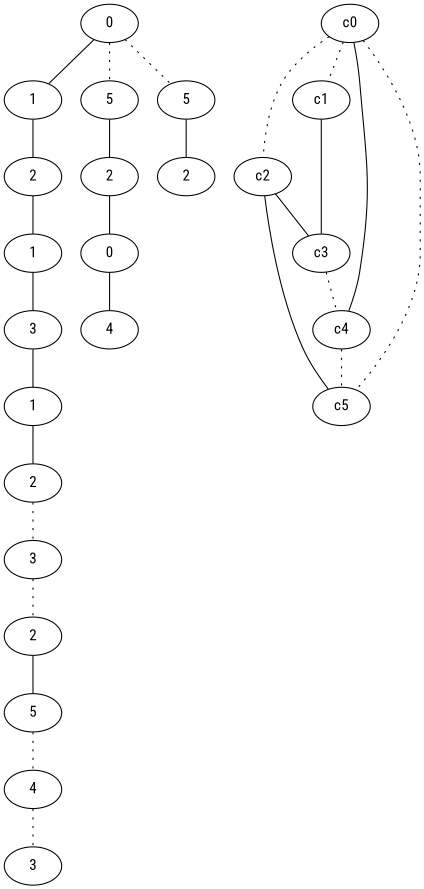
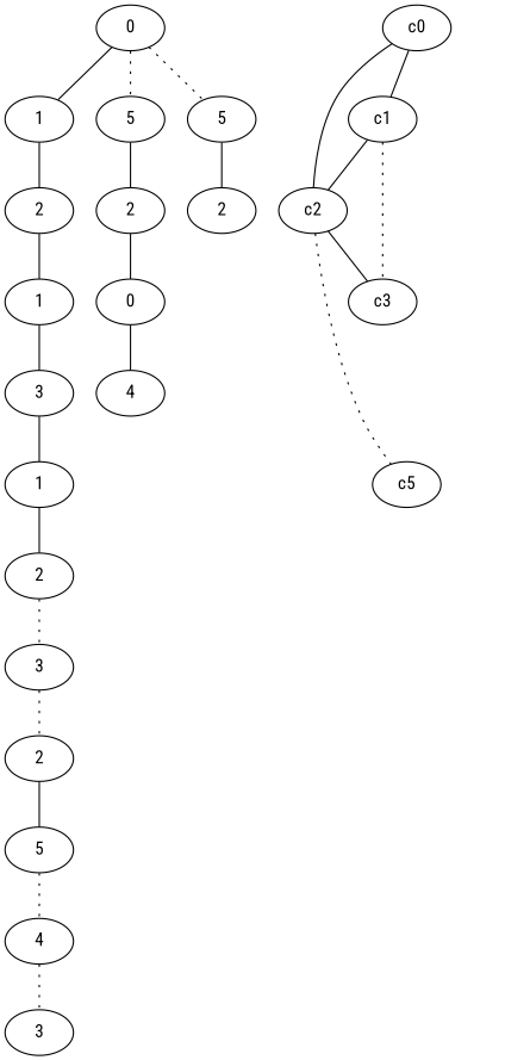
  graph {
    fontname="Roboto Condensed"
    node [fontname="Roboto Condensed"]
    edge [fontname="Roboto Condensed"]
    n1 [label=0]
    n2 [label=1]
    n3 [label=5]
    n4 [label=5]
    n5 [label=2]
    n6 [label=2]
    n7 [label=2]
    n8 [label=1]
    n9 [label=3]
    n10 [label=1]
    n11 [label=2]
    n12 [label=3]
    n13 [label=2]
    n14 [label=5]
    n15 [label=4]
    n16 [label=3]
    n17 [label=0]
    n18 [label=4]
    c0
    c1
    c2
-   c4
    c5
    c3
    n1 -- n2
    n1 -- n3 [style=dotted]
    n1 -- n4 [style=dotted]
    n2 -- n5
    n3 -- n6
    n4 -- n7
    n5 -- n8
    n6 -- n17
    n8 -- n9
    n9 -- n10
    n10 -- n11
    n11 -- n12 [style=dotted]
    n12 -- n13 [style=dotted]
    n13 -- n14
    n14 -- n15 [style=dotted]
    n15 -- n16 [style=dotted]
    n17 -- n18
-   c0 -- c1 [style=dotted]
-   c0 -- c2 [style=dotted]
-   c0 -- c4
-   c0 -- c5 [style=dotted]
-   c1 -- c3
-   c2 -- c5
+   c0 -- c1
+   c0 -- c2
+   c1 -- c2
+   c1 -- c3 [style=dotted]
+   c2 -- c5 [style=dotted]
    c2 -- c3 [style=solid]
-   c4 -- c5 [style=dotted]
-   c3 -- c4 [style=dotted]
  }
